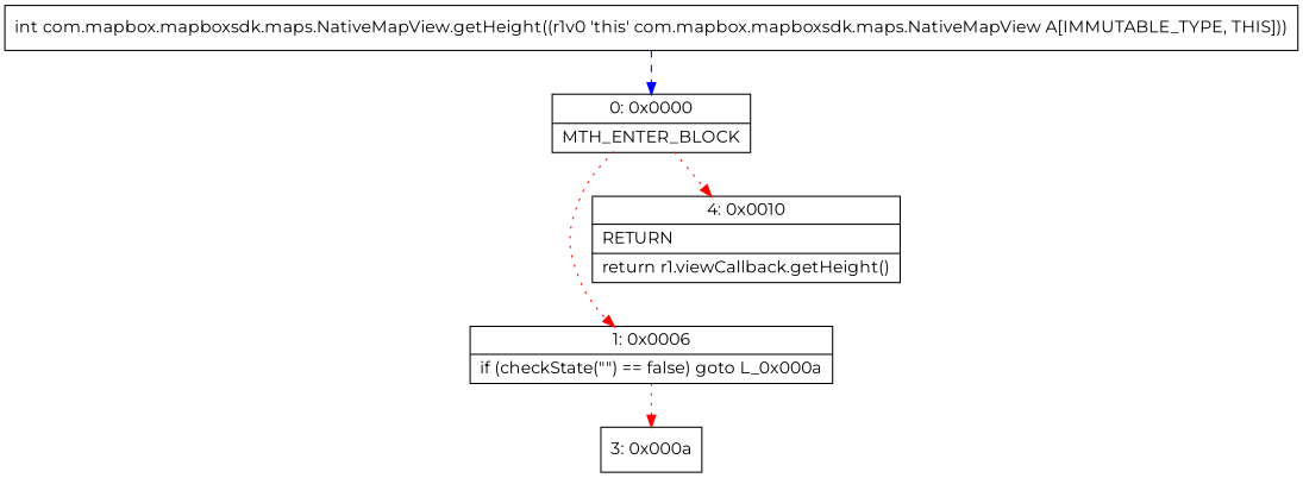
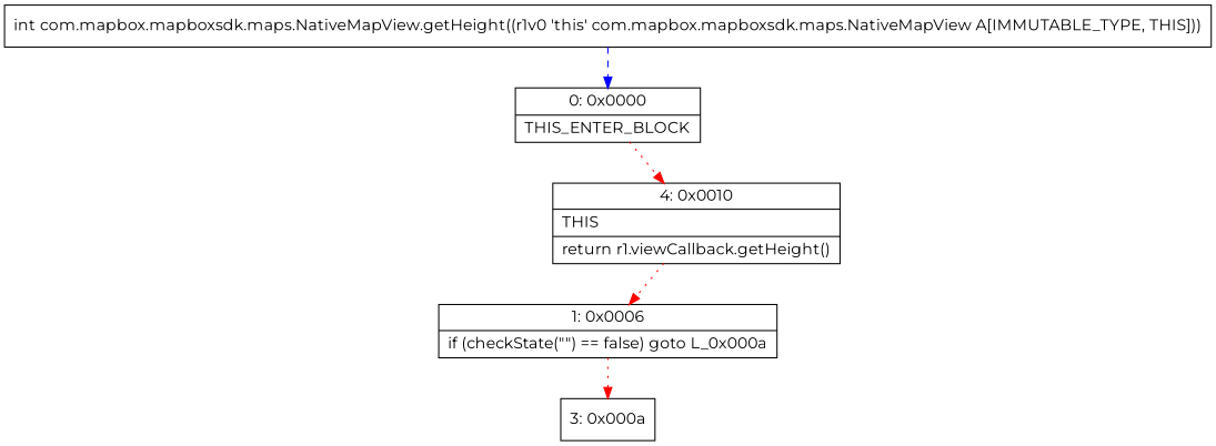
  digraph {
    fontname=Montserrat
    node [fontname=Montserrat shape=record]
    edge [color=red fontname=Montserrat style=dotted]
-   n1 [label="{0\:\ 0x0000|MTH_ENTER_BLOCK\l}"]
+   n1 [label="{0\:\ 0x0000|THIS_ENTER_BLOCK\l}"]
    n2 [label="{1\:\ 0x0006|if (checkState(\"\") == false) goto L_0x000a\l}"]
-   n3 [label="{4\:\ 0x0010|RETURN\l|return r1.viewCallback.getHeight()\l}"]
+   n3 [label="{4\:\ 0x0010|THIS\l|return r1.viewCallback.getHeight()\l}"]
    n4 [label="{3\:\ 0x000a}"]
    n5 [label="{int com.mapbox.mapboxsdk.maps.NativeMapView.getHeight((r1v0 'this' com.mapbox.mapboxsdk.maps.NativeMapView A[IMMUTABLE_TYPE, THIS])) }"]
-   n1 -> n2
+   n3 -> n2
    n1 -> n3
    n2 -> n4
    n5 -> n1 [color=blue style=dashed]
  }
